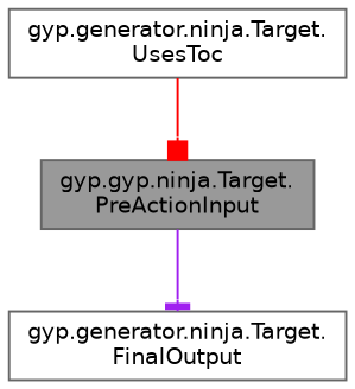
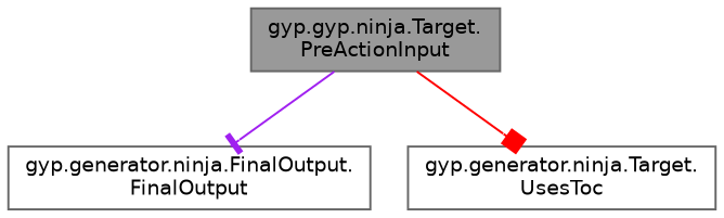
  digraph {
    rankdir=TB
    node [color=grey40 fillcolor=white fontname=Helvetica fontsize=10 shape=box style=filled]
    edge [fontname=Helvetica fontsize=10 labelfontname=Helvetica labelfontsize=10 style=solid]
    n1 [color=gray40 fillcolor=grey60 fontcolor=black height=0.2 label="gyp.gyp.ninja.Target.\lPreActionInput" width=0.4]
-   n2 [height=0.2 label="gyp.generator.ninja.Target.\lFinalOutput" width=0.4]
+   n2 [height=0.2 label="gyp.generator.ninja.FinalOutput.\lFinalOutput" width=0.4]
    n3 [height=0.2 label="gyp.generator.ninja.Target.\lUsesToc" width=0.4]
    n1 -> n2 [arrowhead=tee color=purple]
-   n3 -> n1 [arrowhead=box color=red]
+   n1 -> n3 [arrowhead=box color=red]
  }
